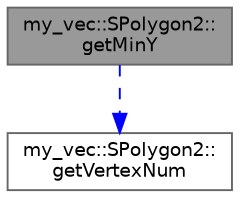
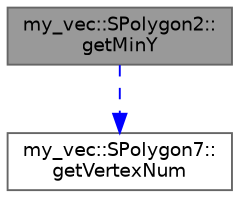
  digraph {
    rankdir=TB
    node [fontname=Helvetica fontsize=10 shape=box style=filled]
    n1 [color=gray40 fillcolor=grey60 fontcolor=black height=0.2 label="my_vec::SPolygon2::\lgetMinY" width=0.4]
-   n2 [color=grey40 fillcolor=white height=0.2 label="my_vec::SPolygon2::\lgetVertexNum" width=0.4]
+   n2 [color=grey40 fillcolor=white height=0.2 label="my_vec::SPolygon7::\lgetVertexNum" width=0.4]
    n1 -> n2 [color=blue fontname=Helvetica fontsize=10 labelfontname=Helvetica labelfontsize=10 style=dashed arrowhead=normal]
  }
